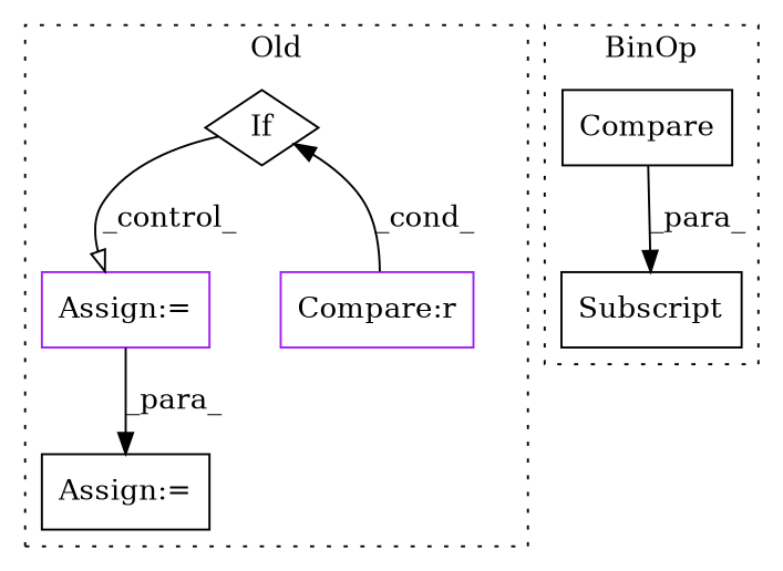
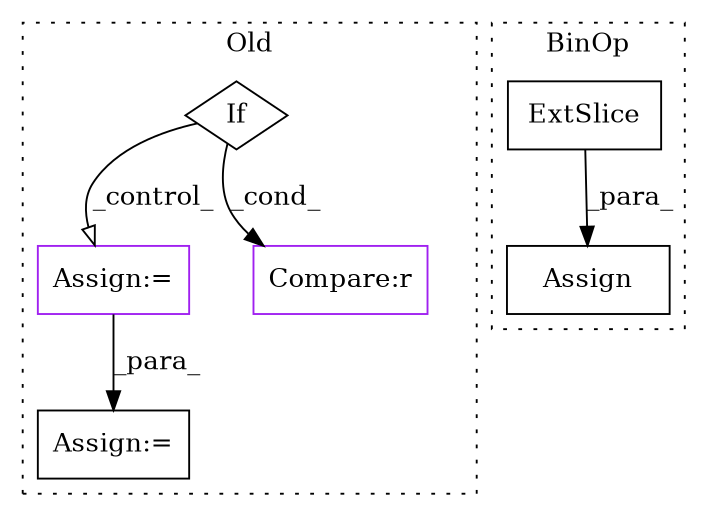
  digraph {
    node [a=68 color=black l=3 shape=box]
    edge [arrowhead=normal]
    n1 [a=96 l="3,14" label=If s="2896,2916" shape=diamond]
    n2 [color=purple label="Assign:=" s=2939]
    n3 [a=40 color=purple l=17 label="Compare:r" s=2899]
    n4 [label="Assign:=" s=3447]
-   n5 [a=85 l=7 label=Compare s=3175]
-   n6 [a=63 l="22,0" label=Subscript s="3175,0"]
+   n5 [a=85 l=7 label=ExtSlice s=3175]
+   n6 [a=63 l="22,0" label=Assign s="3175,0"]
    subgraph cluster_1 {
      label=Old
      style=dotted
      n1
      n2
      n3
      n4
    }
    subgraph cluster_2 {
      label=BinOp
      style=dotted
      n5
      n6
    }
    n1 -> n2 [arrowhead=onormal label=_control_]
    n2 -> n4 [label=_para_]
-   n3 -> n1 [label=_cond_]
+   n1 -> n3 [label=_cond_]
    n5 -> n6 [label=_para_]
  }
